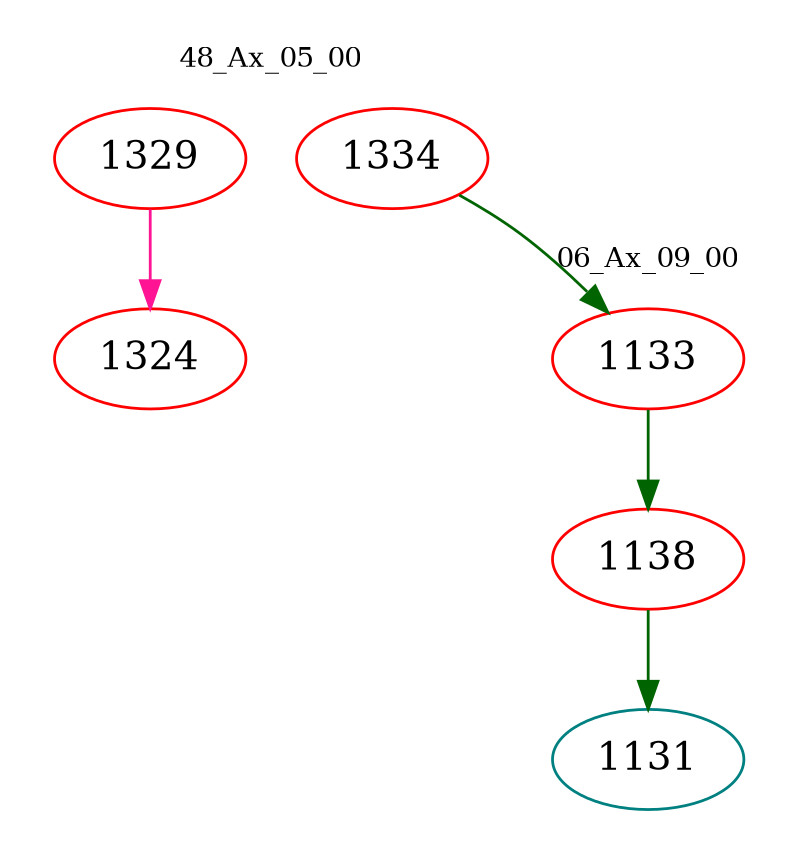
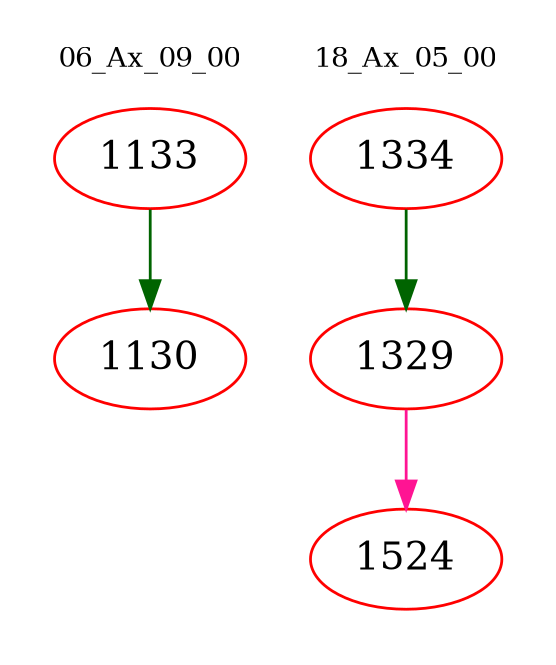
  digraph {
    node [color=red]
    edge [color=darkgreen]
    n1 [label=1133]
-   n2 [label=1138]
-   n3 [color=teal label=1131]
+   n2 [label=1130]
    n4 [label=1334]
    n5 [label=1329]
-   n6 [label=1324]
+   n6 [label=1524]
    subgraph cluster_1 {
      color=white
      fontsize=10
      label="06_Ax_09_00"
      n1
      n2
-     n3
    }
    subgraph cluster_2 {
      color=white
      fontsize=10
-     label="48_Ax_05_00"
+     label="18_Ax_05_00"
      n4
      n5
      n6
    }
    n1 -> n2
-   n2 -> n3
-   n4 -> n1
+   n4 -> n5
    n5 -> n6 [color=deeppink]
  }
